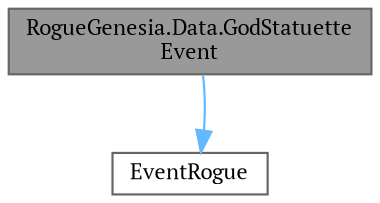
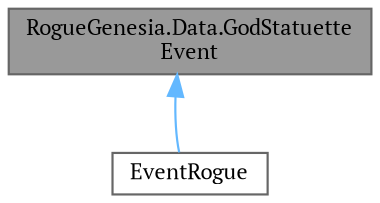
  digraph {
    fontname="PT Serif"
    node [color=gray40 fontname="PT Serif" fontsize=10 shape=box style=filled]
    n1 [fillcolor=grey60 fontcolor=black height=0.2 label="RogueGenesia.Data.GodStatuette\lEvent" width=0.4]
    n2 [fillcolor=white height=0.2 label=EventRogue width=0.4]
-   n2 -> n1 [color=steelblue1 dir=back fontname="PT Serif" fontsize=10 labelfontname=Helvetica labelfontsize=10 style=solid]
+   n1 -> n2 [color=steelblue1 dir=back fontname="PT Serif" fontsize=10 labelfontname=Helvetica labelfontsize=10 style=solid]
  }
